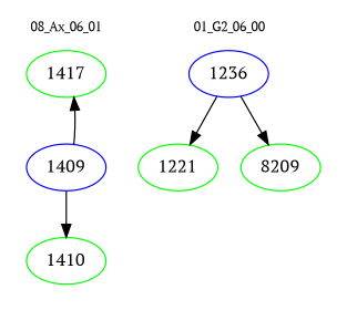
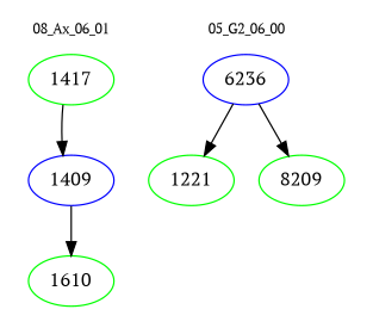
  digraph {
    fontname="PT Serif"
    node [color=green fontname="PT Serif"]
    edge [color=black fontname="PT Serif"]
    n1 [label=1417]
    n2 [color=blue label=1409]
-   n3 [label=1410]
+   n3 [label=1610]
    n4 [label=1221]
-   n5 [color=blue label=1236]
+   n5 [color=blue label=6236]
    n6 [label=8209]
    subgraph cluster_1 {
      color=white
      fontsize=10
      label="08_Ax_06_01"
      n1
      n2
      n3
    }
    subgraph cluster_2 {
      color=white
      fontsize=10
-     label="01_G2_06_00"
+     label="05_G2_06_00"
      n4
      n5
      n6
    }
-   n2 -> n1
+   n1 -> n2
    n2 -> n3
    n5 -> n4
    n5 -> n6
  }
